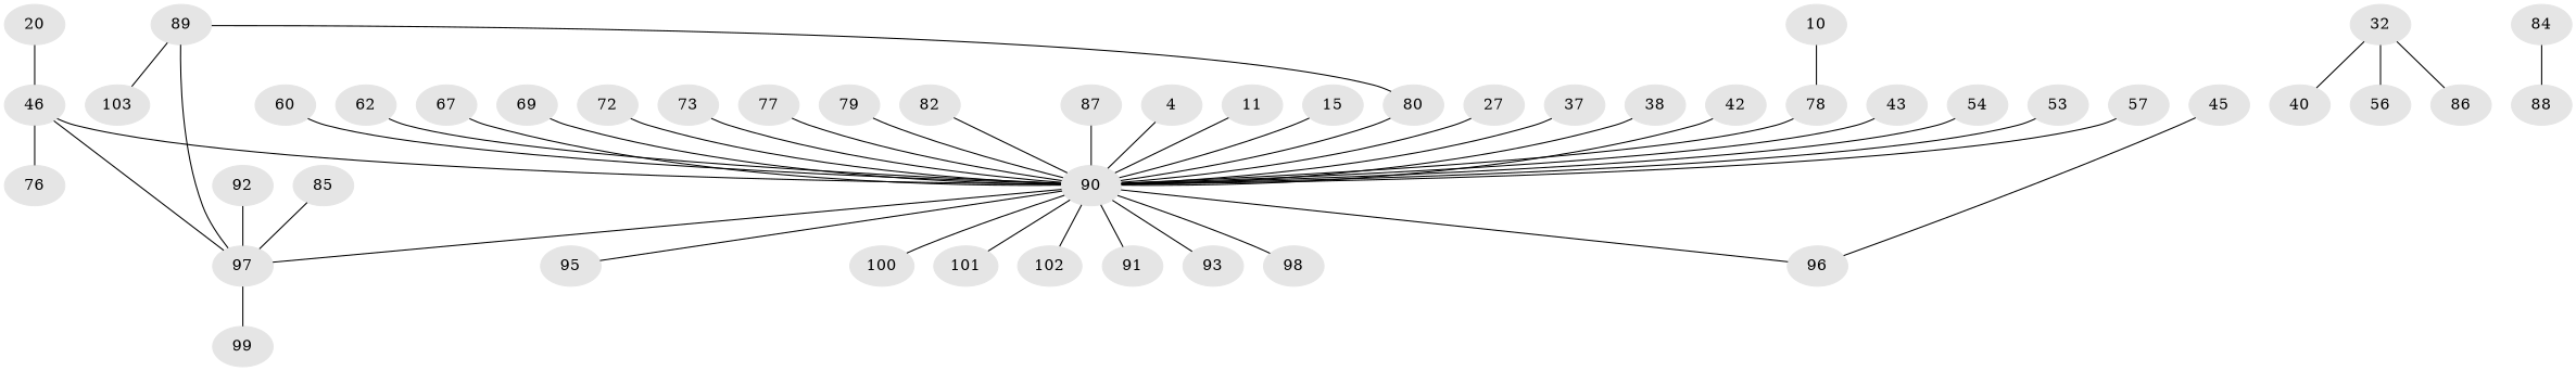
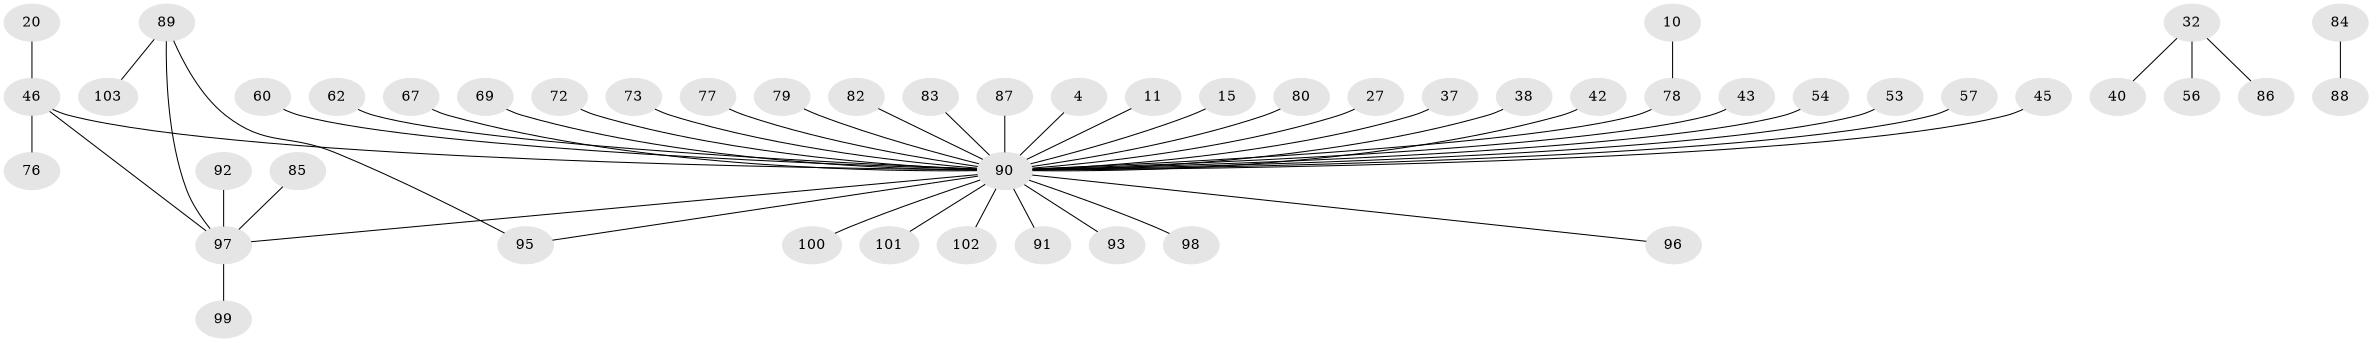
  graph {
    node [color=gray90 style=filled]
    90 [super="+36+50+2"]
    97 [super="+23+66+22+14"]
    95
    91 [super="+51"]
    93 [super="+81"]
    96
    98
    100
    101
    102
    4
    78 [super="+58"]
    10
    11
    15
    46 [super="+29+16+19"]
    76
    20
    27
    32 [super="+30"]
    40 [super="+35"]
    56
    86
    37
    38 [super="+33"]
    42
    43
    45
    99 [super="+70"]
    n30 [label=54]
    53
    n32 [label=57]
    60
    62
    67
    69
    72 [super="+68"]
    73
    77 [super="+9+13+55"]
    79
    80
    82 [super="+24"]
+   83
    84
    88
    89 [super="+63+71+74"]
    103
    85
    87
    92
    90 -- 97 [weight=3]
    90 -- 95
    90 -- 91
    90 -- 93
    90 -- 96
    90 -- 98
    90 -- 100
    90 -- 101
    90 -- 102
    97 -- 99
    4 -- 90
    78 -- 90
    10 -- 78
    11 -- 90
    15 -- 90
    46 -- 90
    46 -- 97 [weight=2]
    46 -- 76
    20 -- 46
    27 -- 90
    32 -- 40
    32 -- 56
    32 -- 86
    37 -- 90
    38 -- 90
    42 -- 90
    43 -- 90
-   45 -- 96
+   45 -- 90
    n30 -- 90
    53 -- 90
    n32 -- 90
    60 -- 90
    62 -- 90
    67 -- 90
    69 -- 90
    72 -- 90
    73 -- 90
    77 -- 90
    79 -- 90
    80 -- 90
    82 -- 90
+   83 -- 90
    84 -- 88
    89 -- 97 [weight=2]
-   89 -- 80
+   89 -- 95
    89 -- 103
    85 -- 97
    87 -- 90
    92 -- 97
  }
